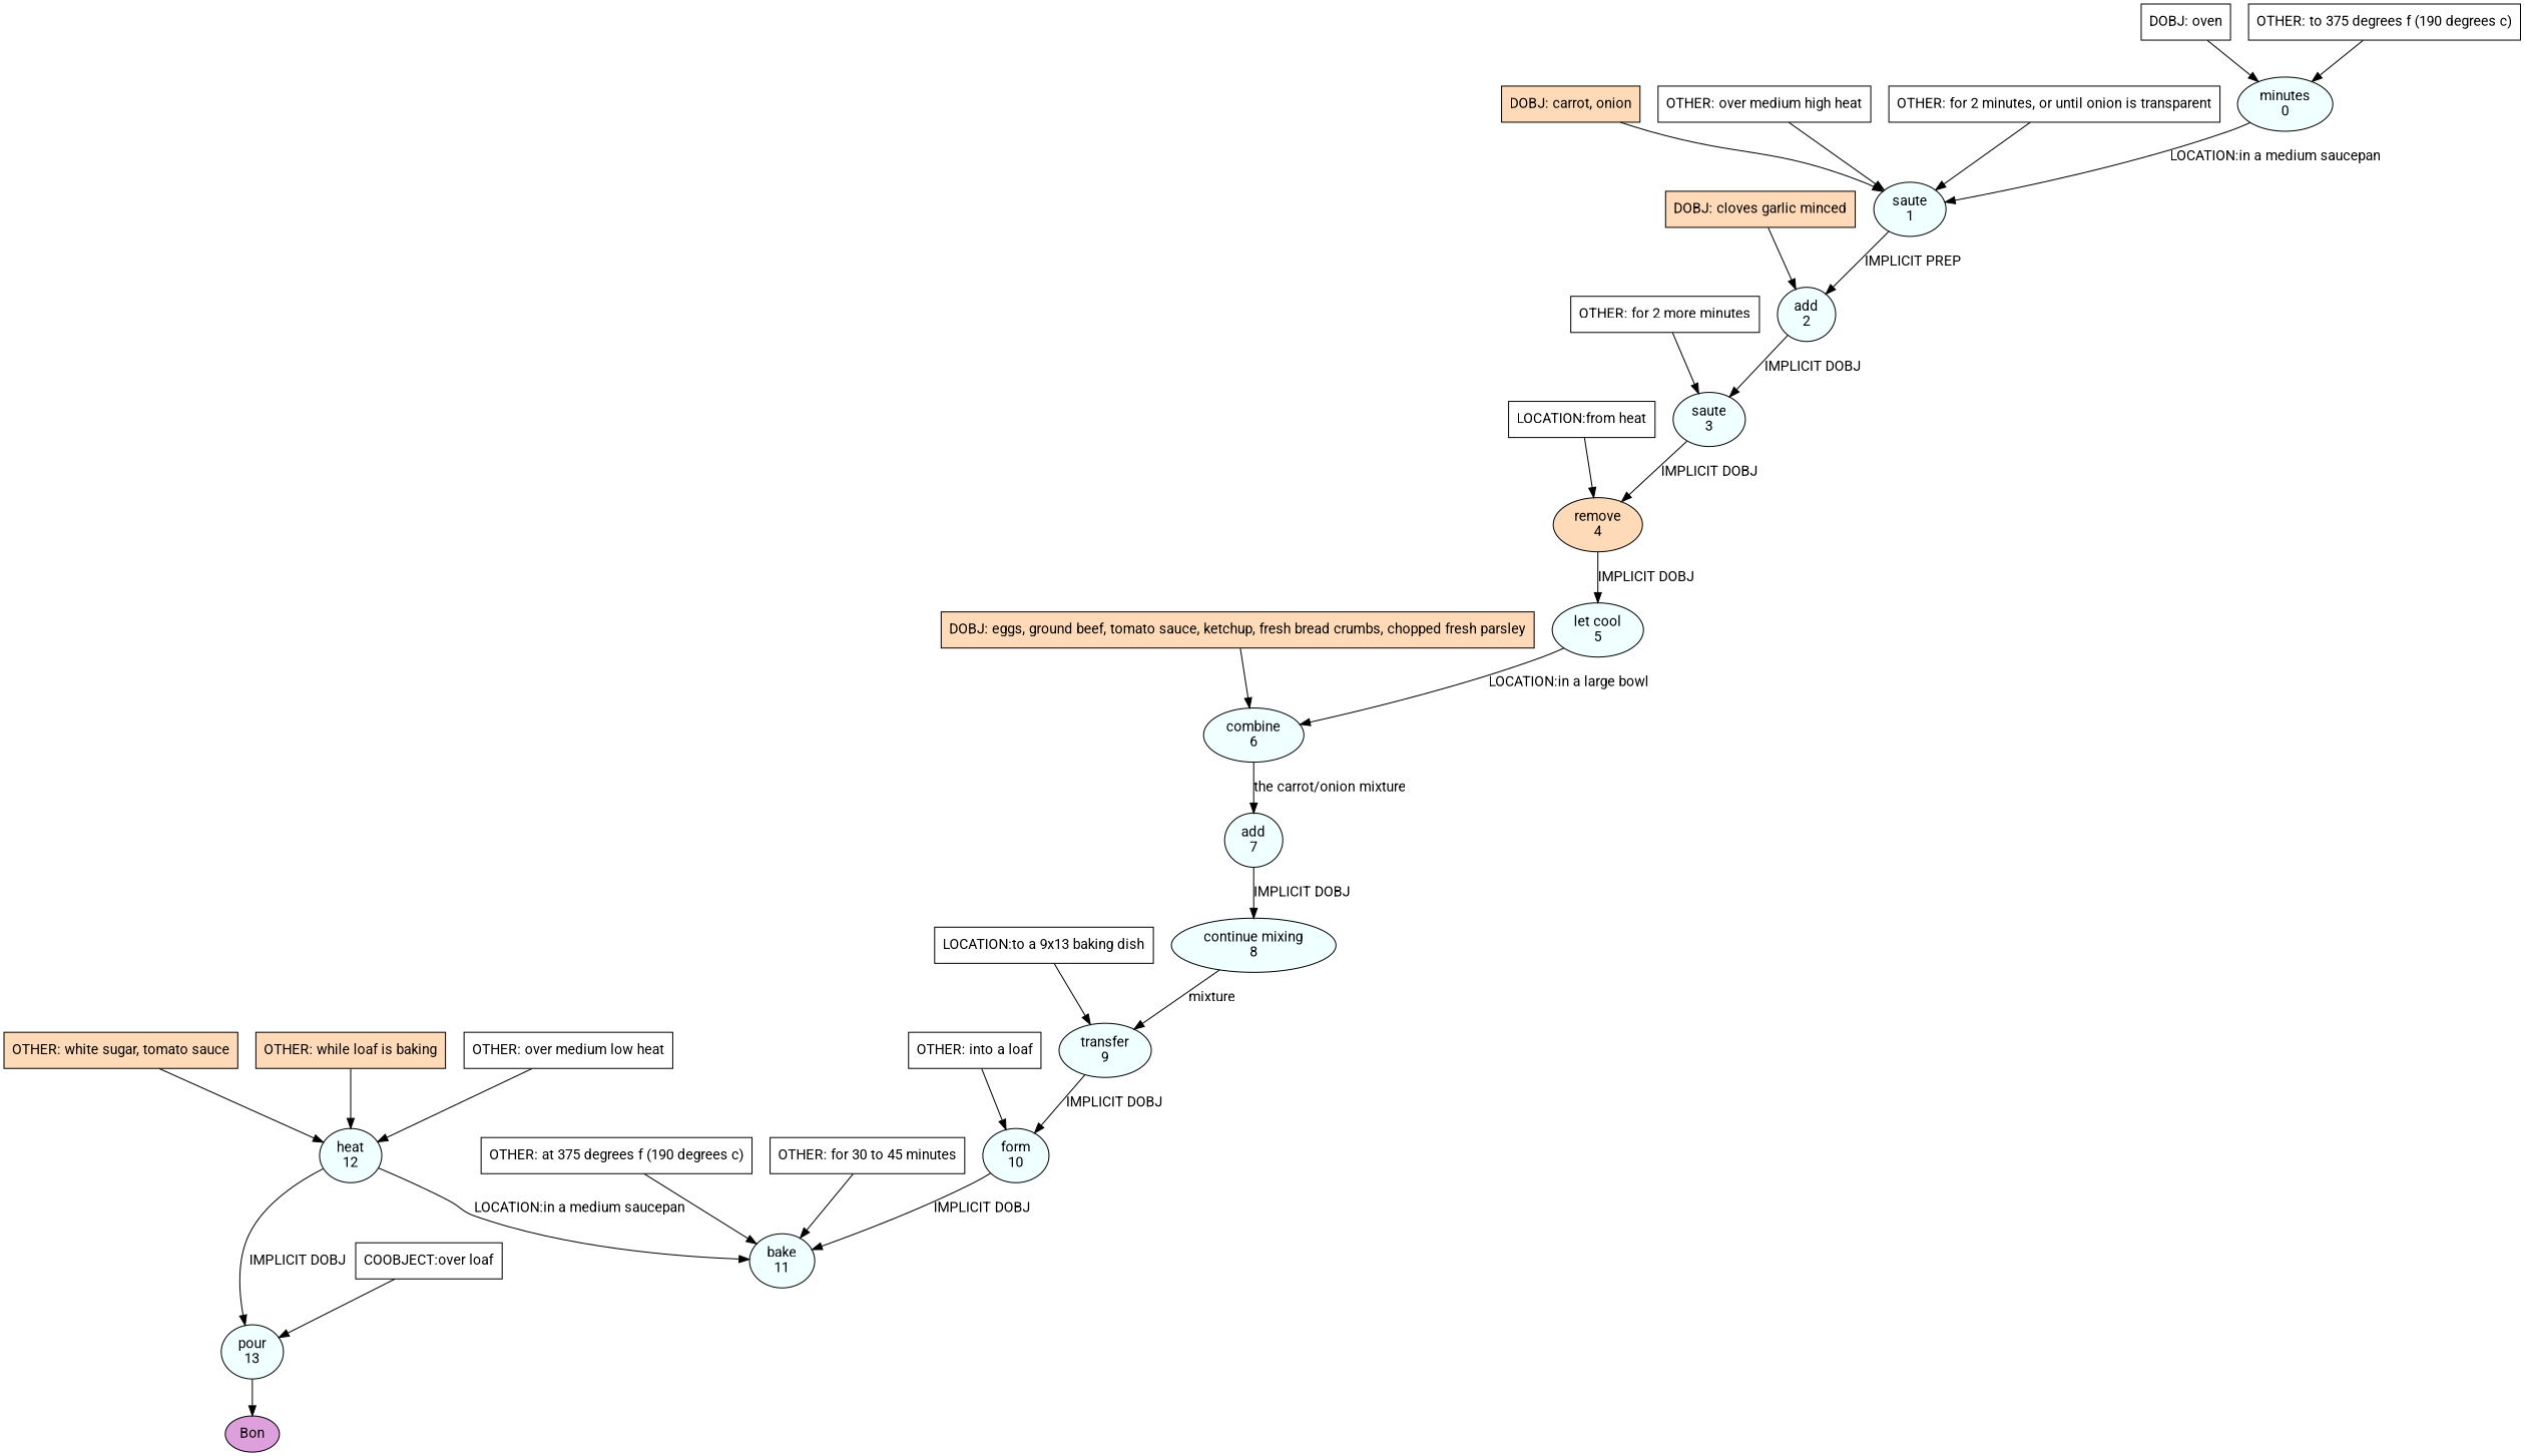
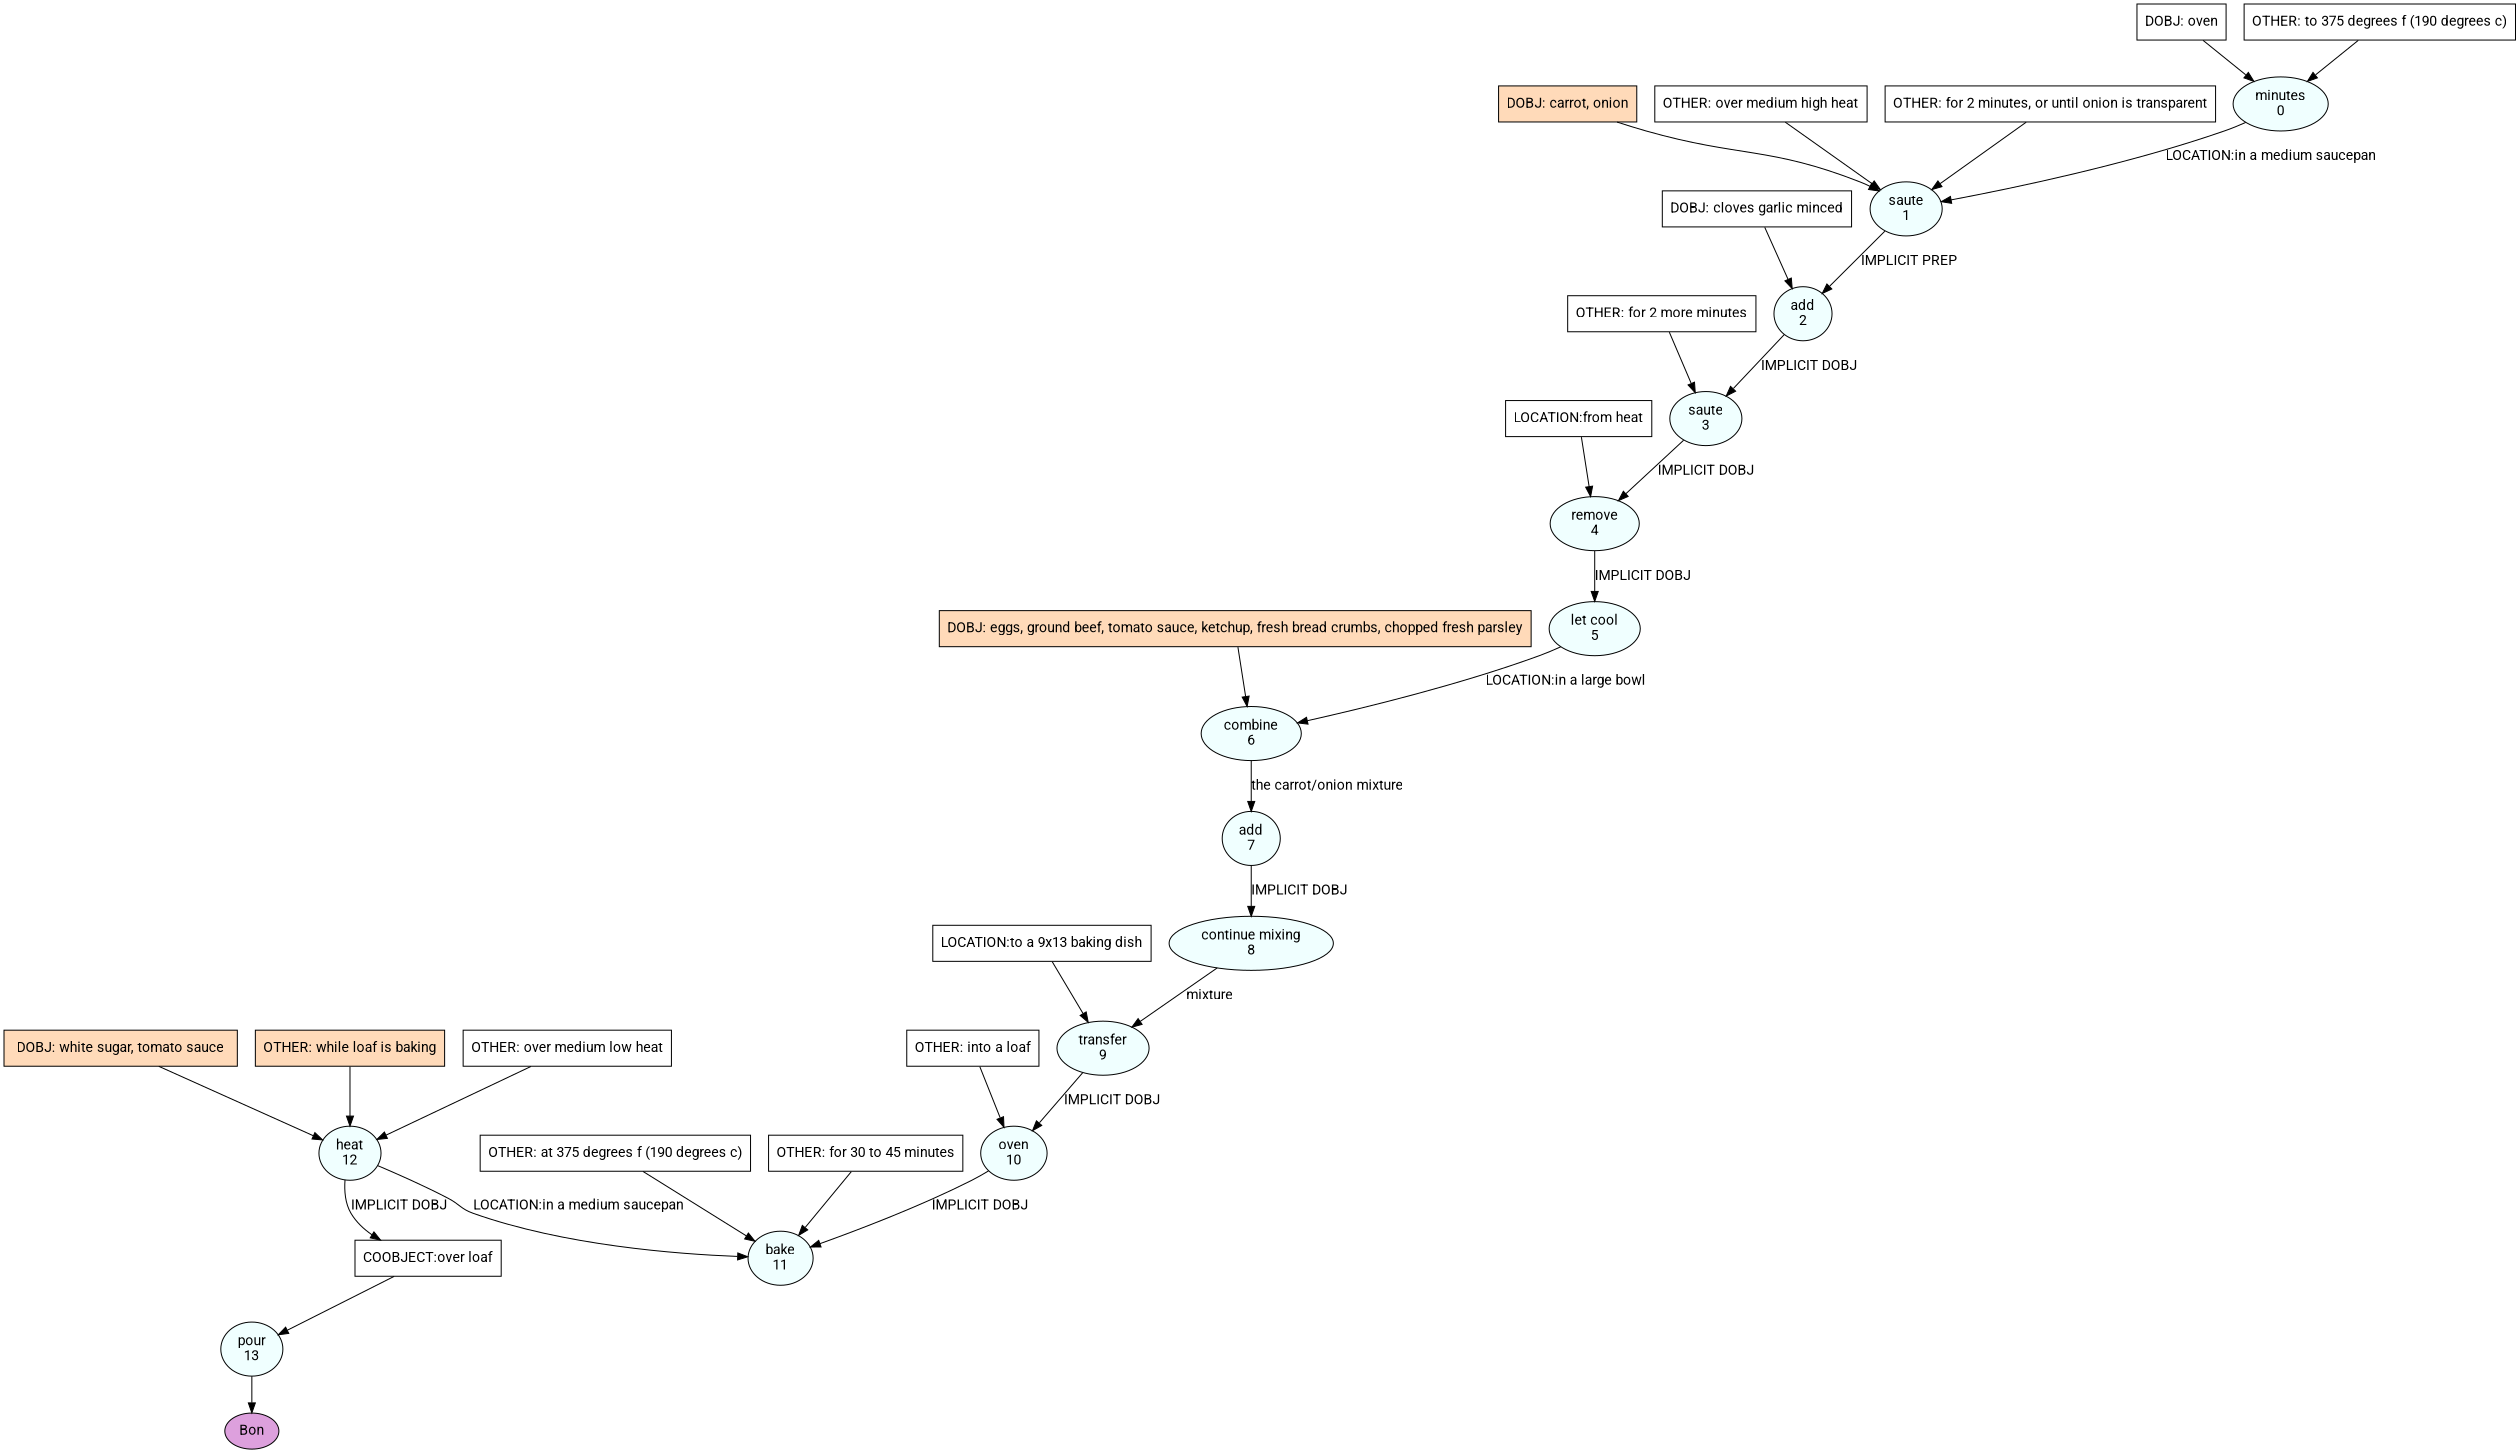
  digraph {
    fontname=Roboto
    node [fillcolor=azure fontname=Roboto shape=box style=filled]
    edge [fontname=Roboto]
    n1 [label="minutes\n0" shape=oval]
    n2 [label="saute\n1" shape=oval]
    n3 [label="add\n2" shape=oval]
    n4 [label="saute\n3" shape=oval]
-   n5 [fillcolor=peachpuff label="remove\n4" shape=oval]
+   n5 [label="remove\n4" shape=oval]
    n6 [label="let cool\n5" shape=oval]
    n7 [label="combine\n6" shape=oval]
    n8 [label="add\n7" shape=oval]
    n9 [label="continue mixing\n8" shape=oval]
    n10 [label="transfer\n9" shape=oval]
-   n11 [label="form\n10" shape=oval]
+   n11 [label="oven\n10" shape=oval]
    n12 [label="bake\n11" shape=oval]
    n13 [label="heat\n12" shape=oval]
    n14 [label="pour\n13" shape=oval]
    n15 [fillcolor=plum label=Bon shape=oval]
    n16 [fillcolor=white label="DOBJ: oven"]
    n17 [fillcolor=white label="OTHER: to 375 degrees f (190 degrees c)"]
    n18 [fillcolor=peachpuff label="DOBJ: carrot, onion"]
    n19 [fillcolor=white label="OTHER: over medium high heat"]
    n20 [fillcolor=white label="OTHER: for 2 minutes, or until onion is transparent"]
-   n21 [fillcolor=peachpuff label="DOBJ: cloves garlic minced"]
+   n21 [fillcolor=white label="DOBJ: cloves garlic minced"]
    n22 [fillcolor=white label="OTHER: for 2 more minutes"]
    n23 [fillcolor=white label="LOCATION:from heat"]
    n24 [fillcolor=peachpuff label="DOBJ: eggs, ground beef, tomato sauce, ketchup, fresh bread crumbs, chopped fresh parsley"]
    n25 [fillcolor=white label="LOCATION:to a 9x13 baking dish"]
    n26 [fillcolor=white label="OTHER: into a loaf"]
    n27 [fillcolor=white label="OTHER: at 375 degrees f (190 degrees c)"]
    n28 [fillcolor=white label="OTHER: for 30 to 45 minutes"]
-   n29 [fillcolor=peachpuff label="OTHER: white sugar, tomato sauce"]
+   n29 [fillcolor=peachpuff label="DOBJ: white sugar, tomato sauce"]
    n30 [fillcolor=peachpuff label="OTHER: while loaf is baking"]
    n31 [fillcolor=white label="OTHER: over medium low heat"]
    n32 [fillcolor=white label="COOBJECT:over loaf"]
    n1 -> n2 [label="LOCATION:in a medium saucepan"]
    n2 -> n3 [label="IMPLICIT PREP"]
    n3 -> n4 [label="IMPLICIT DOBJ"]
    n4 -> n5 [label="IMPLICIT DOBJ"]
    n5 -> n6 [label="IMPLICIT DOBJ"]
    n6 -> n7 [label="LOCATION:in a large bowl"]
    n7 -> n8 [label="the carrot/onion mixture"]
    n8 -> n9 [label="IMPLICIT DOBJ"]
    n9 -> n10 [label=mixture]
    n10 -> n11 [label="IMPLICIT DOBJ"]
    n11 -> n12 [label="IMPLICIT DOBJ"]
    n13 -> n12 [label="LOCATION:in a medium saucepan"]
-   n13 -> n14 [label="IMPLICIT DOBJ"]
+   n13 -> n32 [label="IMPLICIT DOBJ"]
    n14 -> n15
    n16 -> n1
    n17 -> n1
    n18 -> n2
    n19 -> n2
    n20 -> n2
    n21 -> n3
    n22 -> n4
    n23 -> n5
    n24 -> n7
    n25 -> n10
    n26 -> n11
    n27 -> n12
    n28 -> n12
    n29 -> n13
    n30 -> n13
    n31 -> n13
    n32 -> n14
  }
